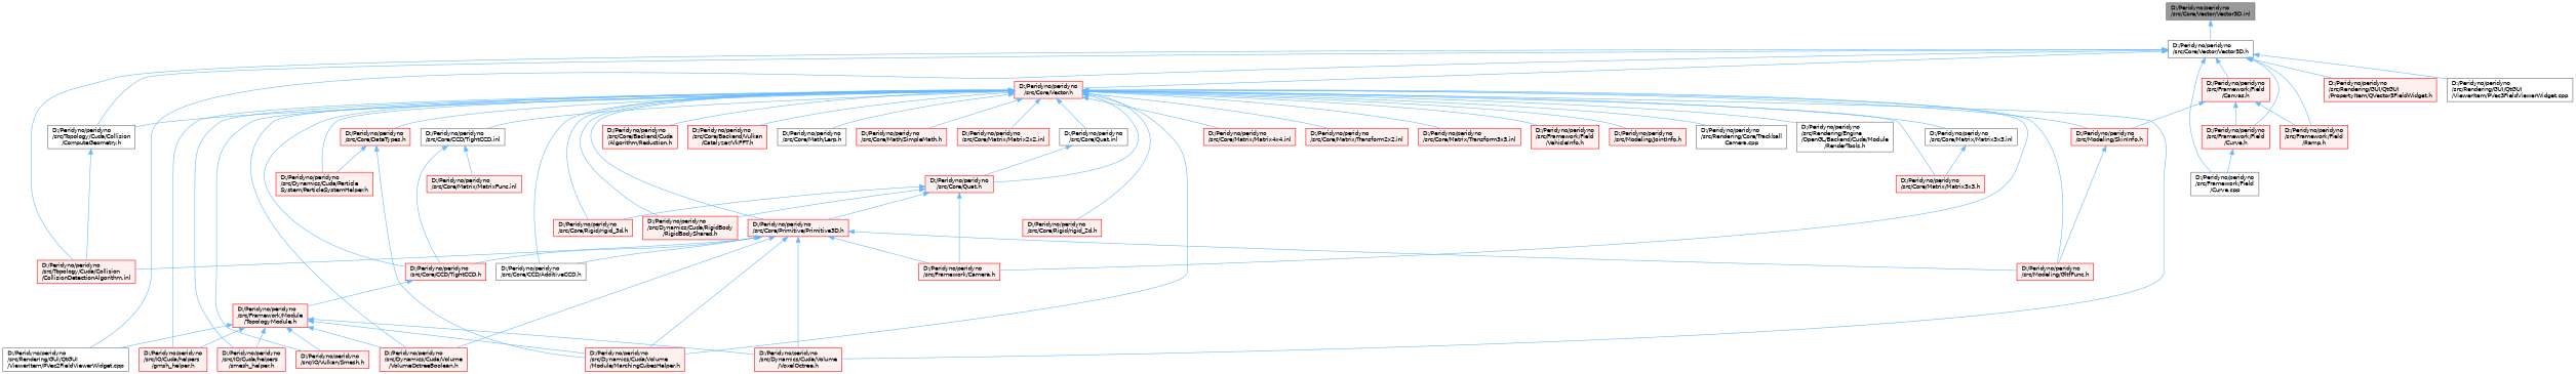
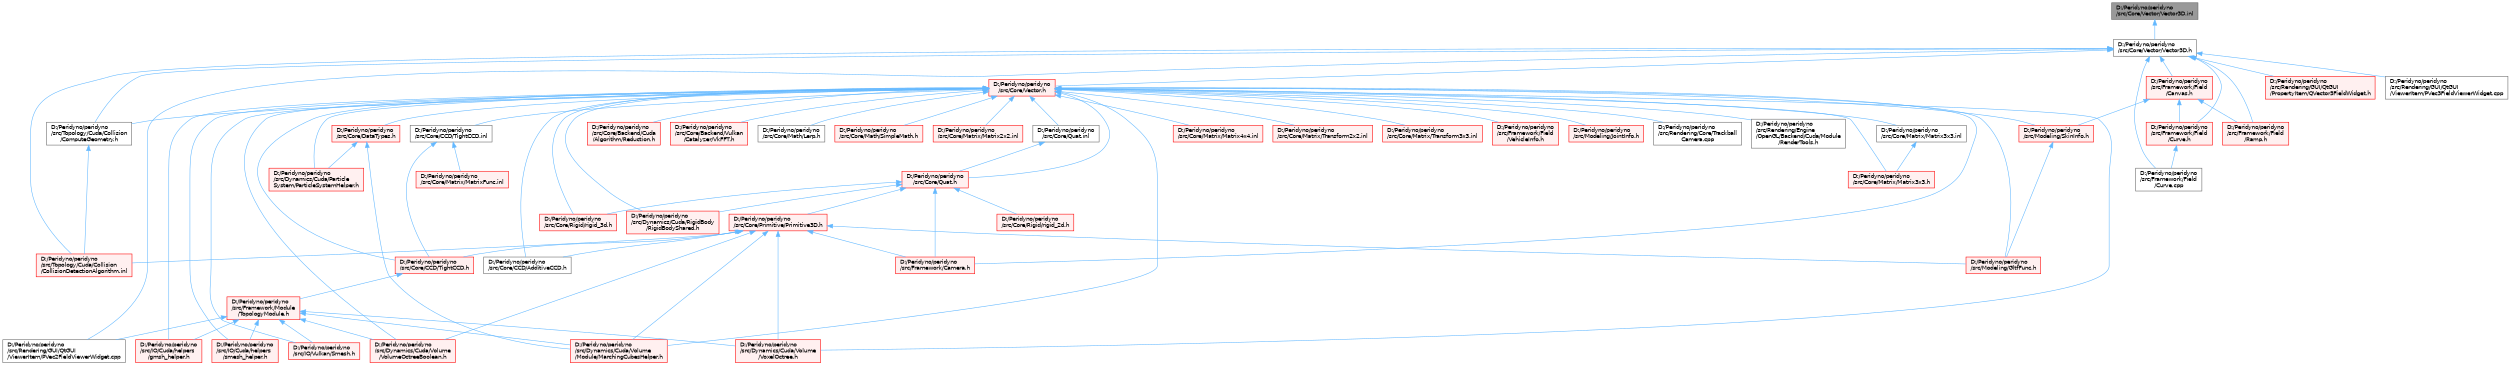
  digraph {
    node [color=red fillcolor="#FFF0F0" fontname=Helvetica fontsize=10 shape=box style=filled]
    edge [color=steelblue1 dir=back fontname=Helvetica fontsize=10 labelfontname=Helvetica labelfontsize=10 style=solid]
    n1 [color=gray40 fillcolor=grey60 fontcolor=black height=0.2 label="D:/Peridyno/peridyno\l/src/Core/Vector/Vector3D.inl" width=0.4]
    n2 [color=grey40 fillcolor=white height=0.2 label="D:/Peridyno/peridyno\l/src/Core/Vector/Vector3D.h" width=0.4]
    n3 [height=0.2 label="D:/Peridyno/peridyno\l/src/Core/Vector.h" width=0.4]
    n4 [height=0.2 label="D:/Peridyno/peridyno\l/src/Topology/Cuda/Collision\l/CollisionDetectionAlgorithm.inl" width=0.4]
    n5 [color=grey40 fillcolor=white height=0.2 label="D:/Peridyno/peridyno\l/src/Rendering/GUI/QtGUI\l/ViewerItem/PVec2FieldViewerWidget.cpp" width=0.4]
    n6 [color=grey40 fillcolor=white height=0.2 label="D:/Peridyno/peridyno\l/src/Topology/Cuda/Collision\l/ComputeGeometry.h" width=0.4]
    n7 [height=0.2 label="D:/Peridyno/peridyno\l/src/Framework/Field\l/Canvas.h" width=0.4]
    n8 [height=0.2 label="D:/Peridyno/peridyno\l/src/Framework/Field\l/Curve.h" width=0.4]
    n9 [color=grey40 fillcolor=white height=0.2 label="D:/Peridyno/peridyno\l/src/Framework/Field\l/Curve.cpp" width=0.4]
    n10 [height=0.2 label="D:/Peridyno/peridyno\l/src/Framework/Field\l/Ramp.h" width=0.4]
    n11 [height=0.2 label="D:/Peridyno/peridyno\l/src/Rendering/GUI/QtGUI\l/PropertyItem/QVector3FieldWidget.h" width=0.4]
    n12 [color=grey40 fillcolor=white height=0.2 label="D:/Peridyno/peridyno\l/src/Rendering/GUI/QtGUI\l/ViewerItem/PVec3FieldViewerWidget.cpp" width=0.4]
    n13 [height=0.2 label="D:/Peridyno/peridyno\l/src/Core/Backend/Cuda\l/Algorithm/Reduction.h" width=0.4]
    n14 [height=0.2 label="D:/Peridyno/peridyno\l/src/Core/Backend/Vulkan\l/Catalyzer/VkFFT.h" width=0.4]
    n15 [color=grey40 fillcolor=white height=0.2 label="D:/Peridyno/peridyno\l/src/Core/CCD/AdditiveCCD.h" width=0.4]
    n16 [height=0.2 label="D:/Peridyno/peridyno\l/src/Core/CCD/TightCCD.h" width=0.4]
    n17 [color=grey40 fillcolor=white height=0.2 label="D:/Peridyno/peridyno\l/src/Core/CCD/TightCCD.inl" width=0.4]
    n18 [height=0.2 label="D:/Peridyno/peridyno\l/src/Core/DataTypes.h" width=0.4]
    n19 [height=0.2 label="D:/Peridyno/peridyno\l/src/Dynamics/Cuda/Particle\lSystem/ParticleSystemHelper.h" width=0.4]
    n20 [height=0.2 label="D:/Peridyno/peridyno\l/src/Dynamics/Cuda/Volume\l/Module/MarchingCubesHelper.h" width=0.4]
    n21 [color=grey40 fillcolor=white height=0.2 label="D:/Peridyno/peridyno\l/src/Core/Math/Lerp.h" width=0.4]
    n22 [height=0.2 label="D:/Peridyno/peridyno\l/src/Core/Math/SimpleMath.h" width=0.4]
    n23 [height=0.2 label="D:/Peridyno/peridyno\l/src/Core/Matrix/Matrix2x2.inl" width=0.4]
    n24 [height=0.2 label="D:/Peridyno/peridyno\l/src/Core/Matrix/Matrix3x3.h" width=0.4]
    n25 [color=grey40 fillcolor=white height=0.2 label="D:/Peridyno/peridyno\l/src/Core/Matrix/Matrix3x3.inl" width=0.4]
    n26 [height=0.2 label="D:/Peridyno/peridyno\l/src/Core/Matrix/Matrix4x4.inl" width=0.4]
    n27 [height=0.2 label="D:/Peridyno/peridyno\l/src/Core/Matrix/Transform2x2.inl" width=0.4]
    n28 [height=0.2 label="D:/Peridyno/peridyno\l/src/Core/Matrix/Transform3x3.inl" width=0.4]
    n29 [height=0.2 label="D:/Peridyno/peridyno\l/src/Core/Primitive/Primitive3D.h" width=0.4]
    n30 [height=0.2 label="D:/Peridyno/peridyno\l/src/Dynamics/Cuda/Volume\l/VolumeOctreeBoolean.h" width=0.4]
    n31 [height=0.2 label="D:/Peridyno/peridyno\l/src/Dynamics/Cuda/Volume\l/VoxelOctree.h" width=0.4]
    n32 [height=0.2 label="D:/Peridyno/peridyno\l/src/Framework/Camera.h" width=0.4]
    n33 [height=0.2 label="D:/Peridyno/peridyno\l/src/Modeling/GltfFunc.h" width=0.4]
    n34 [height=0.2 label="D:/Peridyno/peridyno\l/src/Core/Quat.h" width=0.4]
    n35 [height=0.2 label="D:/Peridyno/peridyno\l/src/Core/Rigid/rigid_3d.h" width=0.4]
    n36 [height=0.2 label="D:/Peridyno/peridyno\l/src/Dynamics/Cuda/RigidBody\l/RigidBodyShared.h" width=0.4]
    n37 [color=grey40 fillcolor=white height=0.2 label="D:/Peridyno/peridyno\l/src/Core/Quat.inl" width=0.4]
    n38 [height=0.2 label="D:/Peridyno/peridyno\l/src/Core/Rigid/rigid_2d.h" width=0.4]
    n39 [height=0.2 label="D:/Peridyno/peridyno\l/src/Framework/Field\l/VehicleInfo.h" width=0.4]
    n40 [height=0.2 label="D:/Peridyno/peridyno\l/src/IO/Cuda/helpers\l/gmsh_helper.h" width=0.4]
    n41 [height=0.2 label="D:/Peridyno/peridyno\l/src/IO/Cuda/helpers\l/smesh_helper.h" width=0.4]
    n42 [height=0.2 label="D:/Peridyno/peridyno\l/src/IO/Vulkan/Smesh.h" width=0.4]
    n43 [height=0.2 label="D:/Peridyno/peridyno\l/src/Modeling/JointInfo.h" width=0.4]
    n44 [height=0.2 label="D:/Peridyno/peridyno\l/src/Modeling/SkinInfo.h" width=0.4]
    n45 [color=grey40 fillcolor=white height=0.2 label="D:/Peridyno/peridyno\l/src/Rendering/Core/Trackball\lCamera.cpp" width=0.4]
    n46 [color=grey40 fillcolor=white height=0.2 label="D:/Peridyno/peridyno\l/src/Rendering/Engine\l/OpenGL/Backend/Cuda/Module\l/RenderTools.h" width=0.4]
    n47 [height=0.2 label="D:/Peridyno/peridyno\l/src/Framework/Module\l/TopologyModule.h" width=0.4]
    n48 [height=0.2 label="D:/Peridyno/peridyno\l/src/Core/Matrix/MatrixFunc.inl" width=0.4]
    n1 -> n2
    n2 -> n3
    n2 -> n4
    n2 -> n5
    n2 -> n6
    n2 -> n7
    n2 -> n8
    n2 -> n9
    n2 -> n10
    n2 -> n11
    n2 -> n12
    n3 -> n6
    n3 -> n13
    n3 -> n14
    n3 -> n15
    n3 -> n16
    n3 -> n17
    n3 -> n18
    n3 -> n19
    n3 -> n20
    n3 -> n21
    n3 -> n22
    n3 -> n23
    n3 -> n24
    n3 -> n25
    n3 -> n26
    n3 -> n27
    n3 -> n28
-   n3 -> n29
    n3 -> n30
    n3 -> n31
    n3 -> n32
    n3 -> n33
    n3 -> n34
    n3 -> n35
    n3 -> n36
    n3 -> n37
-   n3 -> n38
+   n34 -> n38
    n3 -> n39
    n3 -> n40
    n3 -> n41
    n3 -> n42
    n3 -> n43
    n3 -> n44
    n3 -> n45
    n3 -> n46
    n6 -> n4
    n7 -> n8
    n7 -> n10
    n7 -> n44
    n8 -> n9
    n16 -> n47
    n17 -> n16
    n17 -> n48
    n18 -> n19
    n18 -> n20
    n25 -> n24
    n29 -> n4
    n29 -> n15
    n29 -> n16
    n29 -> n20
    n29 -> n30
    n29 -> n31
    n29 -> n32
    n29 -> n33
    n34 -> n29
    n34 -> n32
    n34 -> n35
    n34 -> n36
    n37 -> n34
    n44 -> n33
    n47 -> n5
    n47 -> n20
    n47 -> n30
    n47 -> n31
    n47 -> n40
    n47 -> n41
    n47 -> n42
  }
